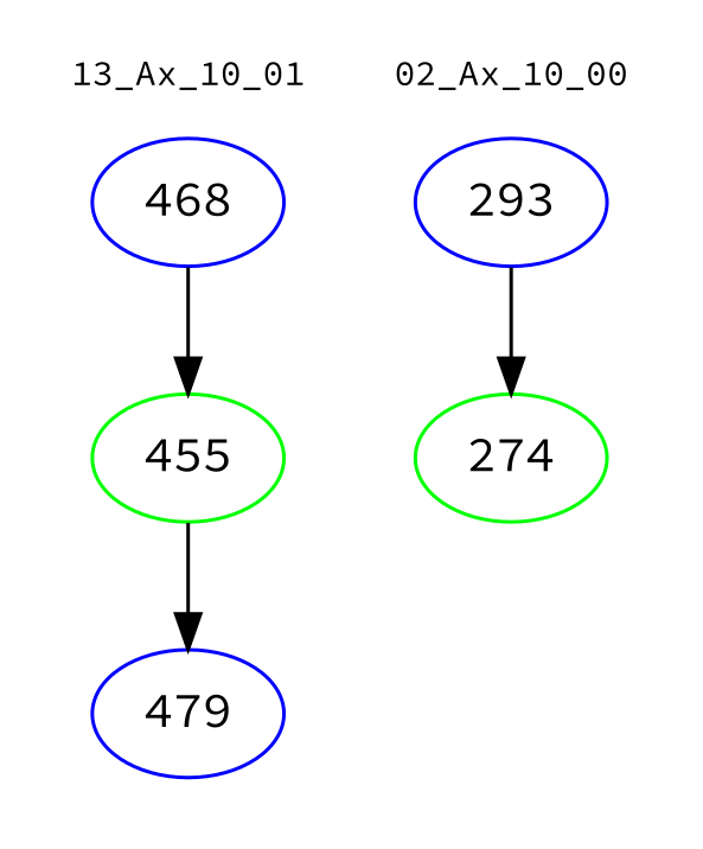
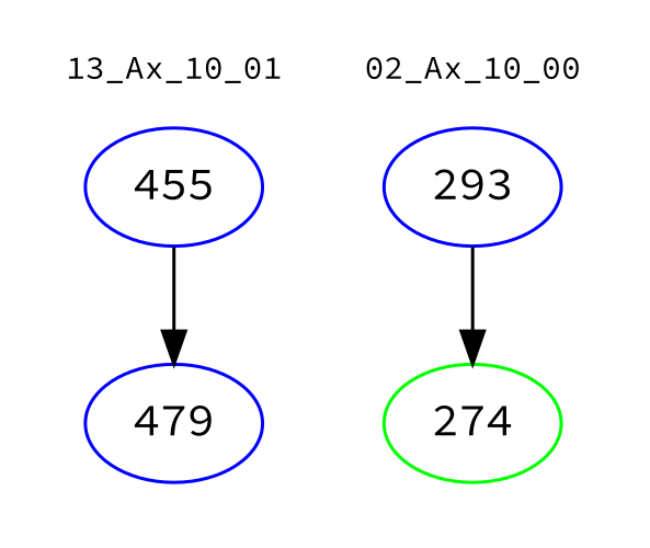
  digraph {
    fontname="Source Code Pro"
    node [color=blue fontname="Source Code Pro"]
    edge [color=black fontname="Source Code Pro"]
-   n1 [label=468]
-   n2 [color=green label=455]
+   n2 [label=455]
    n3 [label=479]
    n4 [label=293]
    n5 [color=green label=274]
    subgraph cluster_1 {
      color=white
      fontsize=10
      label="13_Ax_10_01"
-     n1
      n2
      n3
    }
    subgraph cluster_2 {
      color=white
      fontsize=10
      label="02_Ax_10_00"
      n4
      n5
    }
-   n1 -> n2
    n2 -> n3
    n4 -> n5
  }
